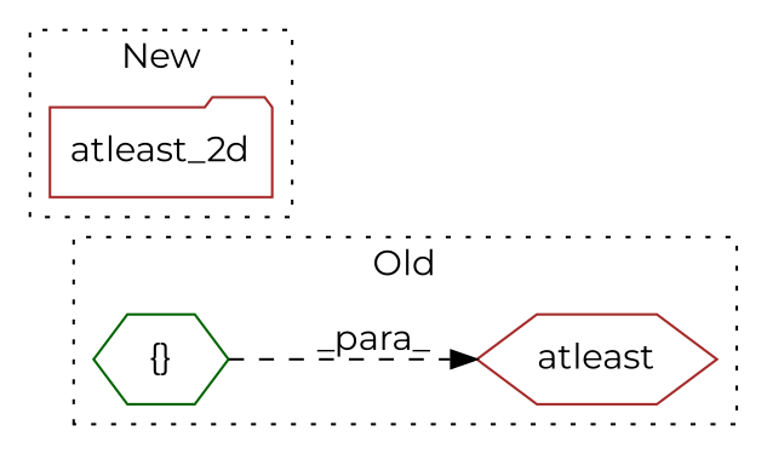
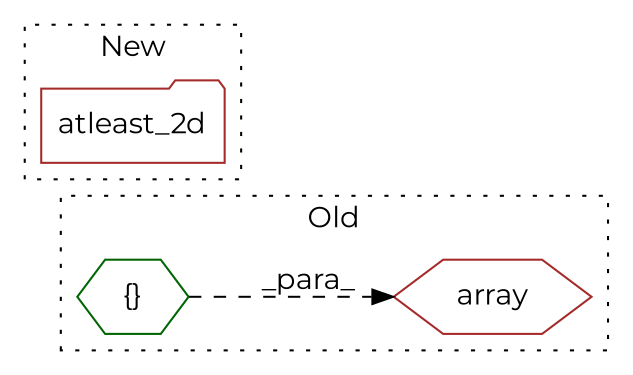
  digraph {
    rankdir=LR
    fontname=Montserrat
    node [a=32 shape=hexagon color=brown fontname=Montserrat]
-   n1 [l="6,1" label=atleast s="13561,13583"]
+   n1 [l="6,1" label=array s="13561,13583"]
    n2 [a=4 l="1,1" label="{}" s="13577,13581" color=darkgreen]
    n3 [l="11,1" label=atleast_2d s="14018,14032" shape=folder]
    subgraph cluster_1 {
      label=Old
      style=dotted
      n1
      n2
    }
    subgraph cluster_2 {
      label=New
      style=dotted
      n3
    }
    n2 -> n1 [label=_para_ style=dashed fontname=Montserrat]
  }
